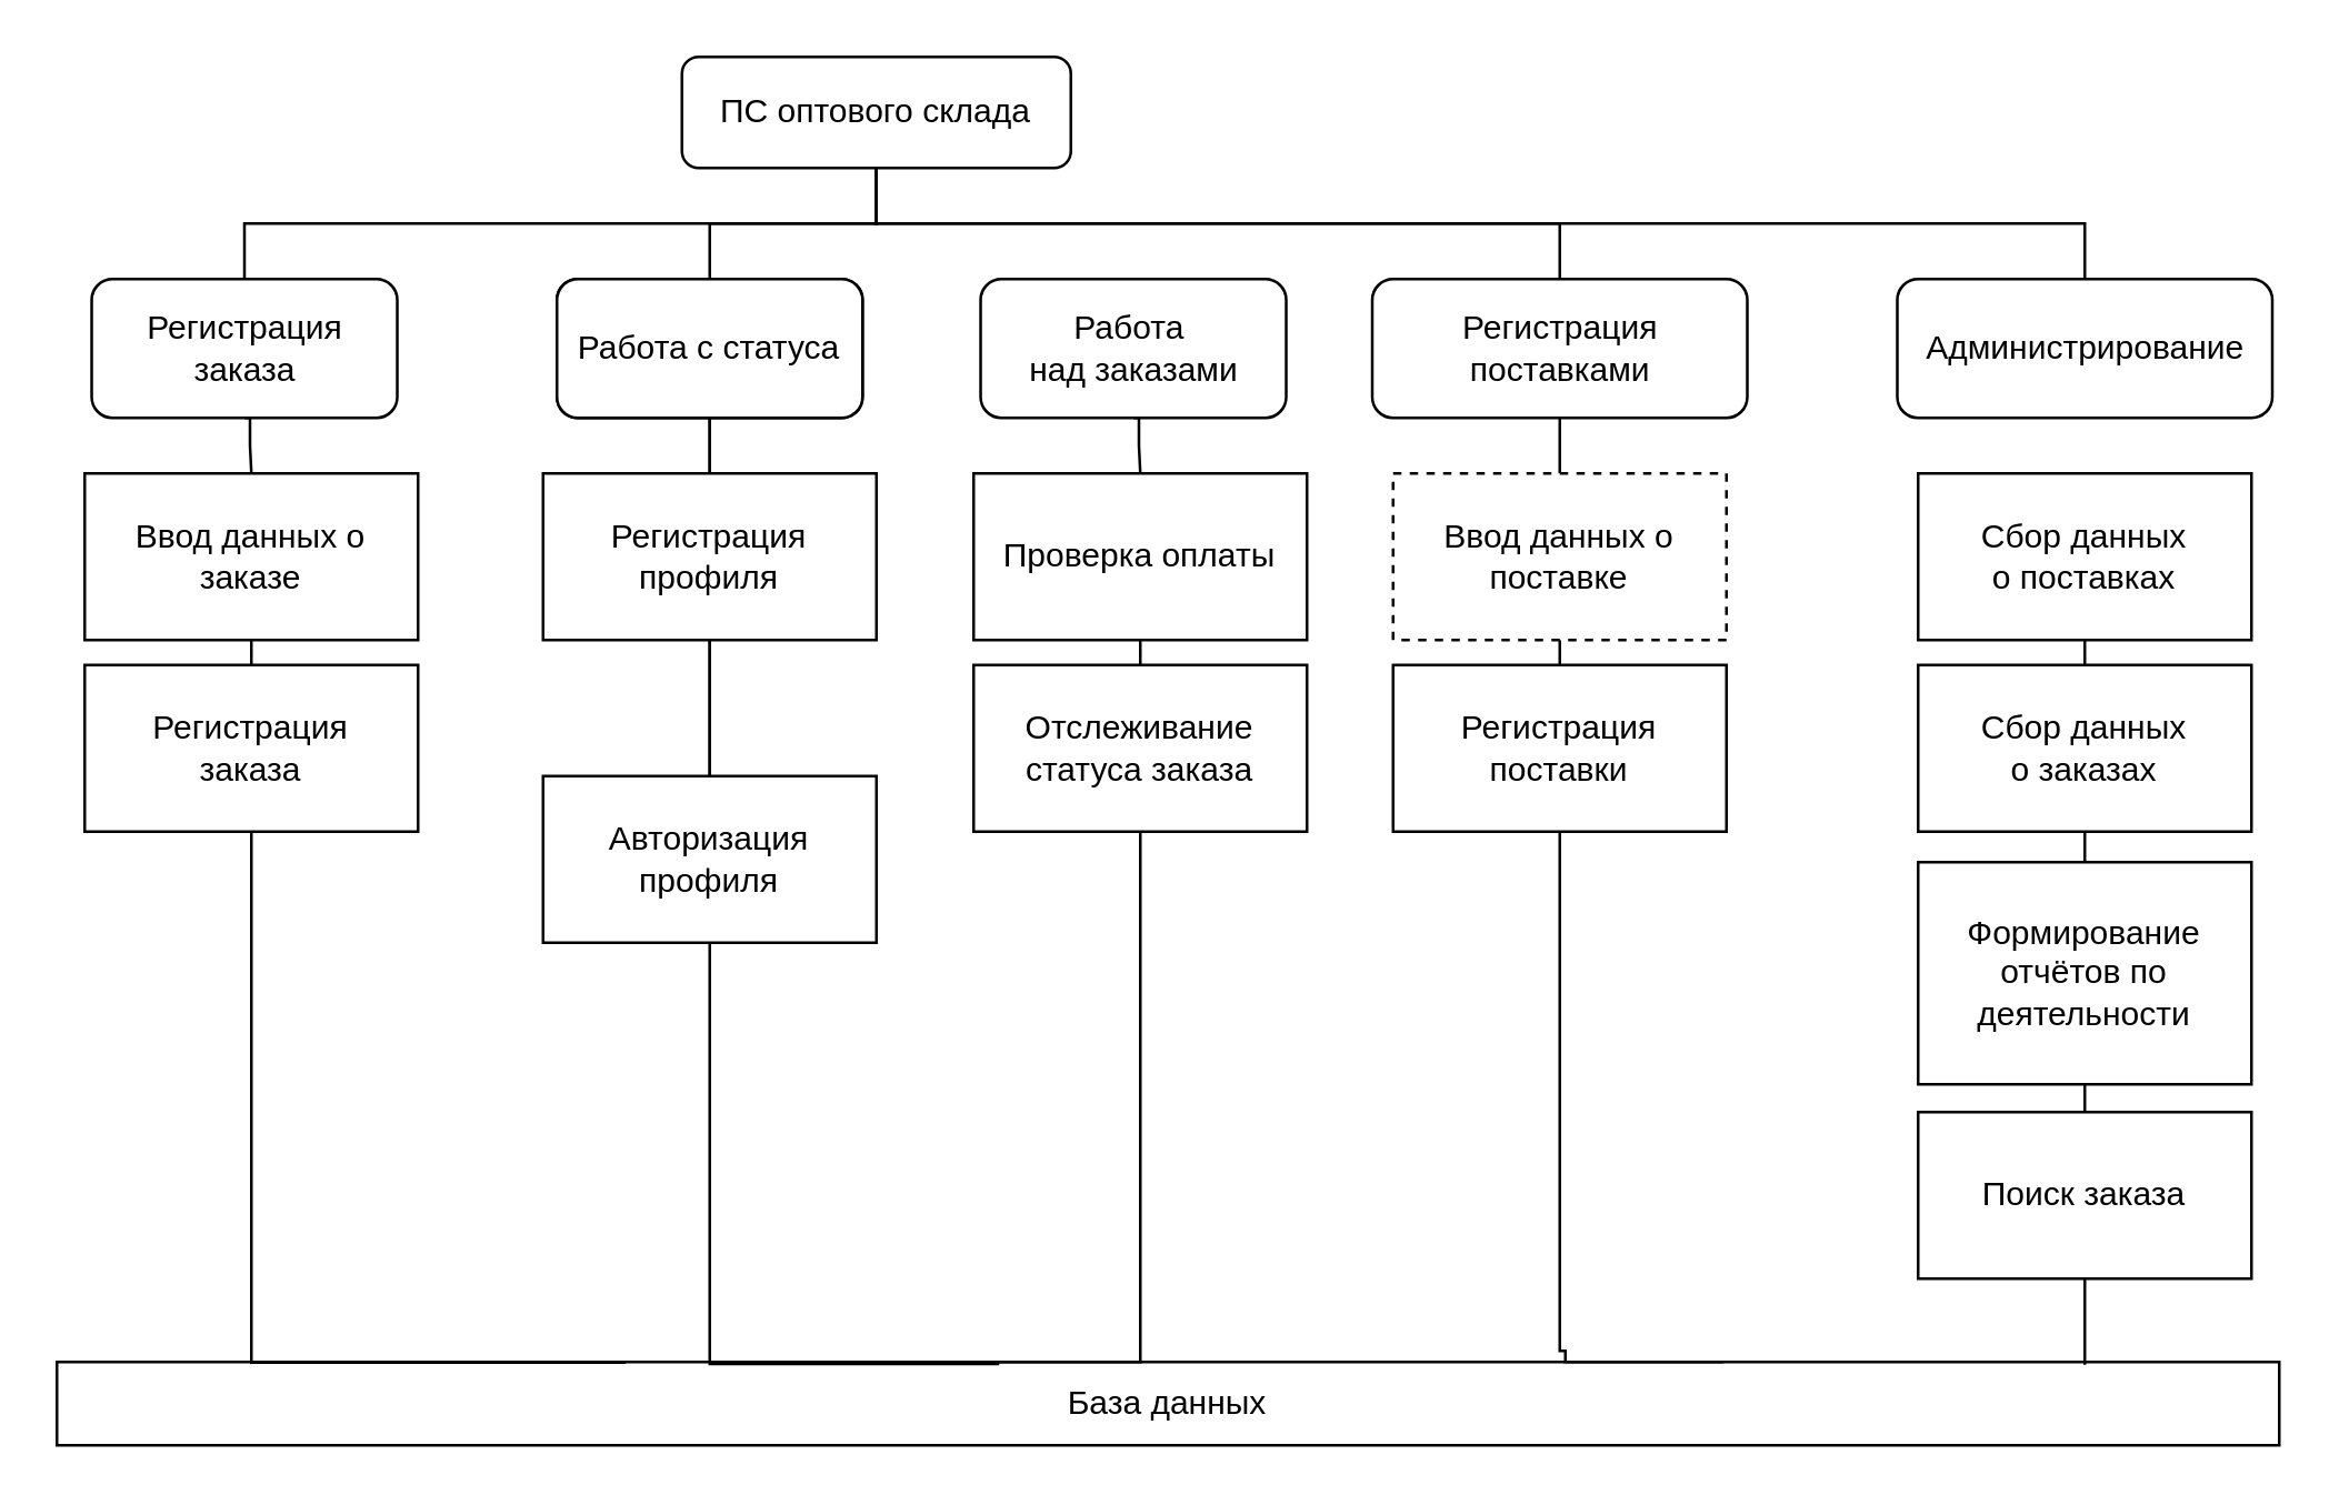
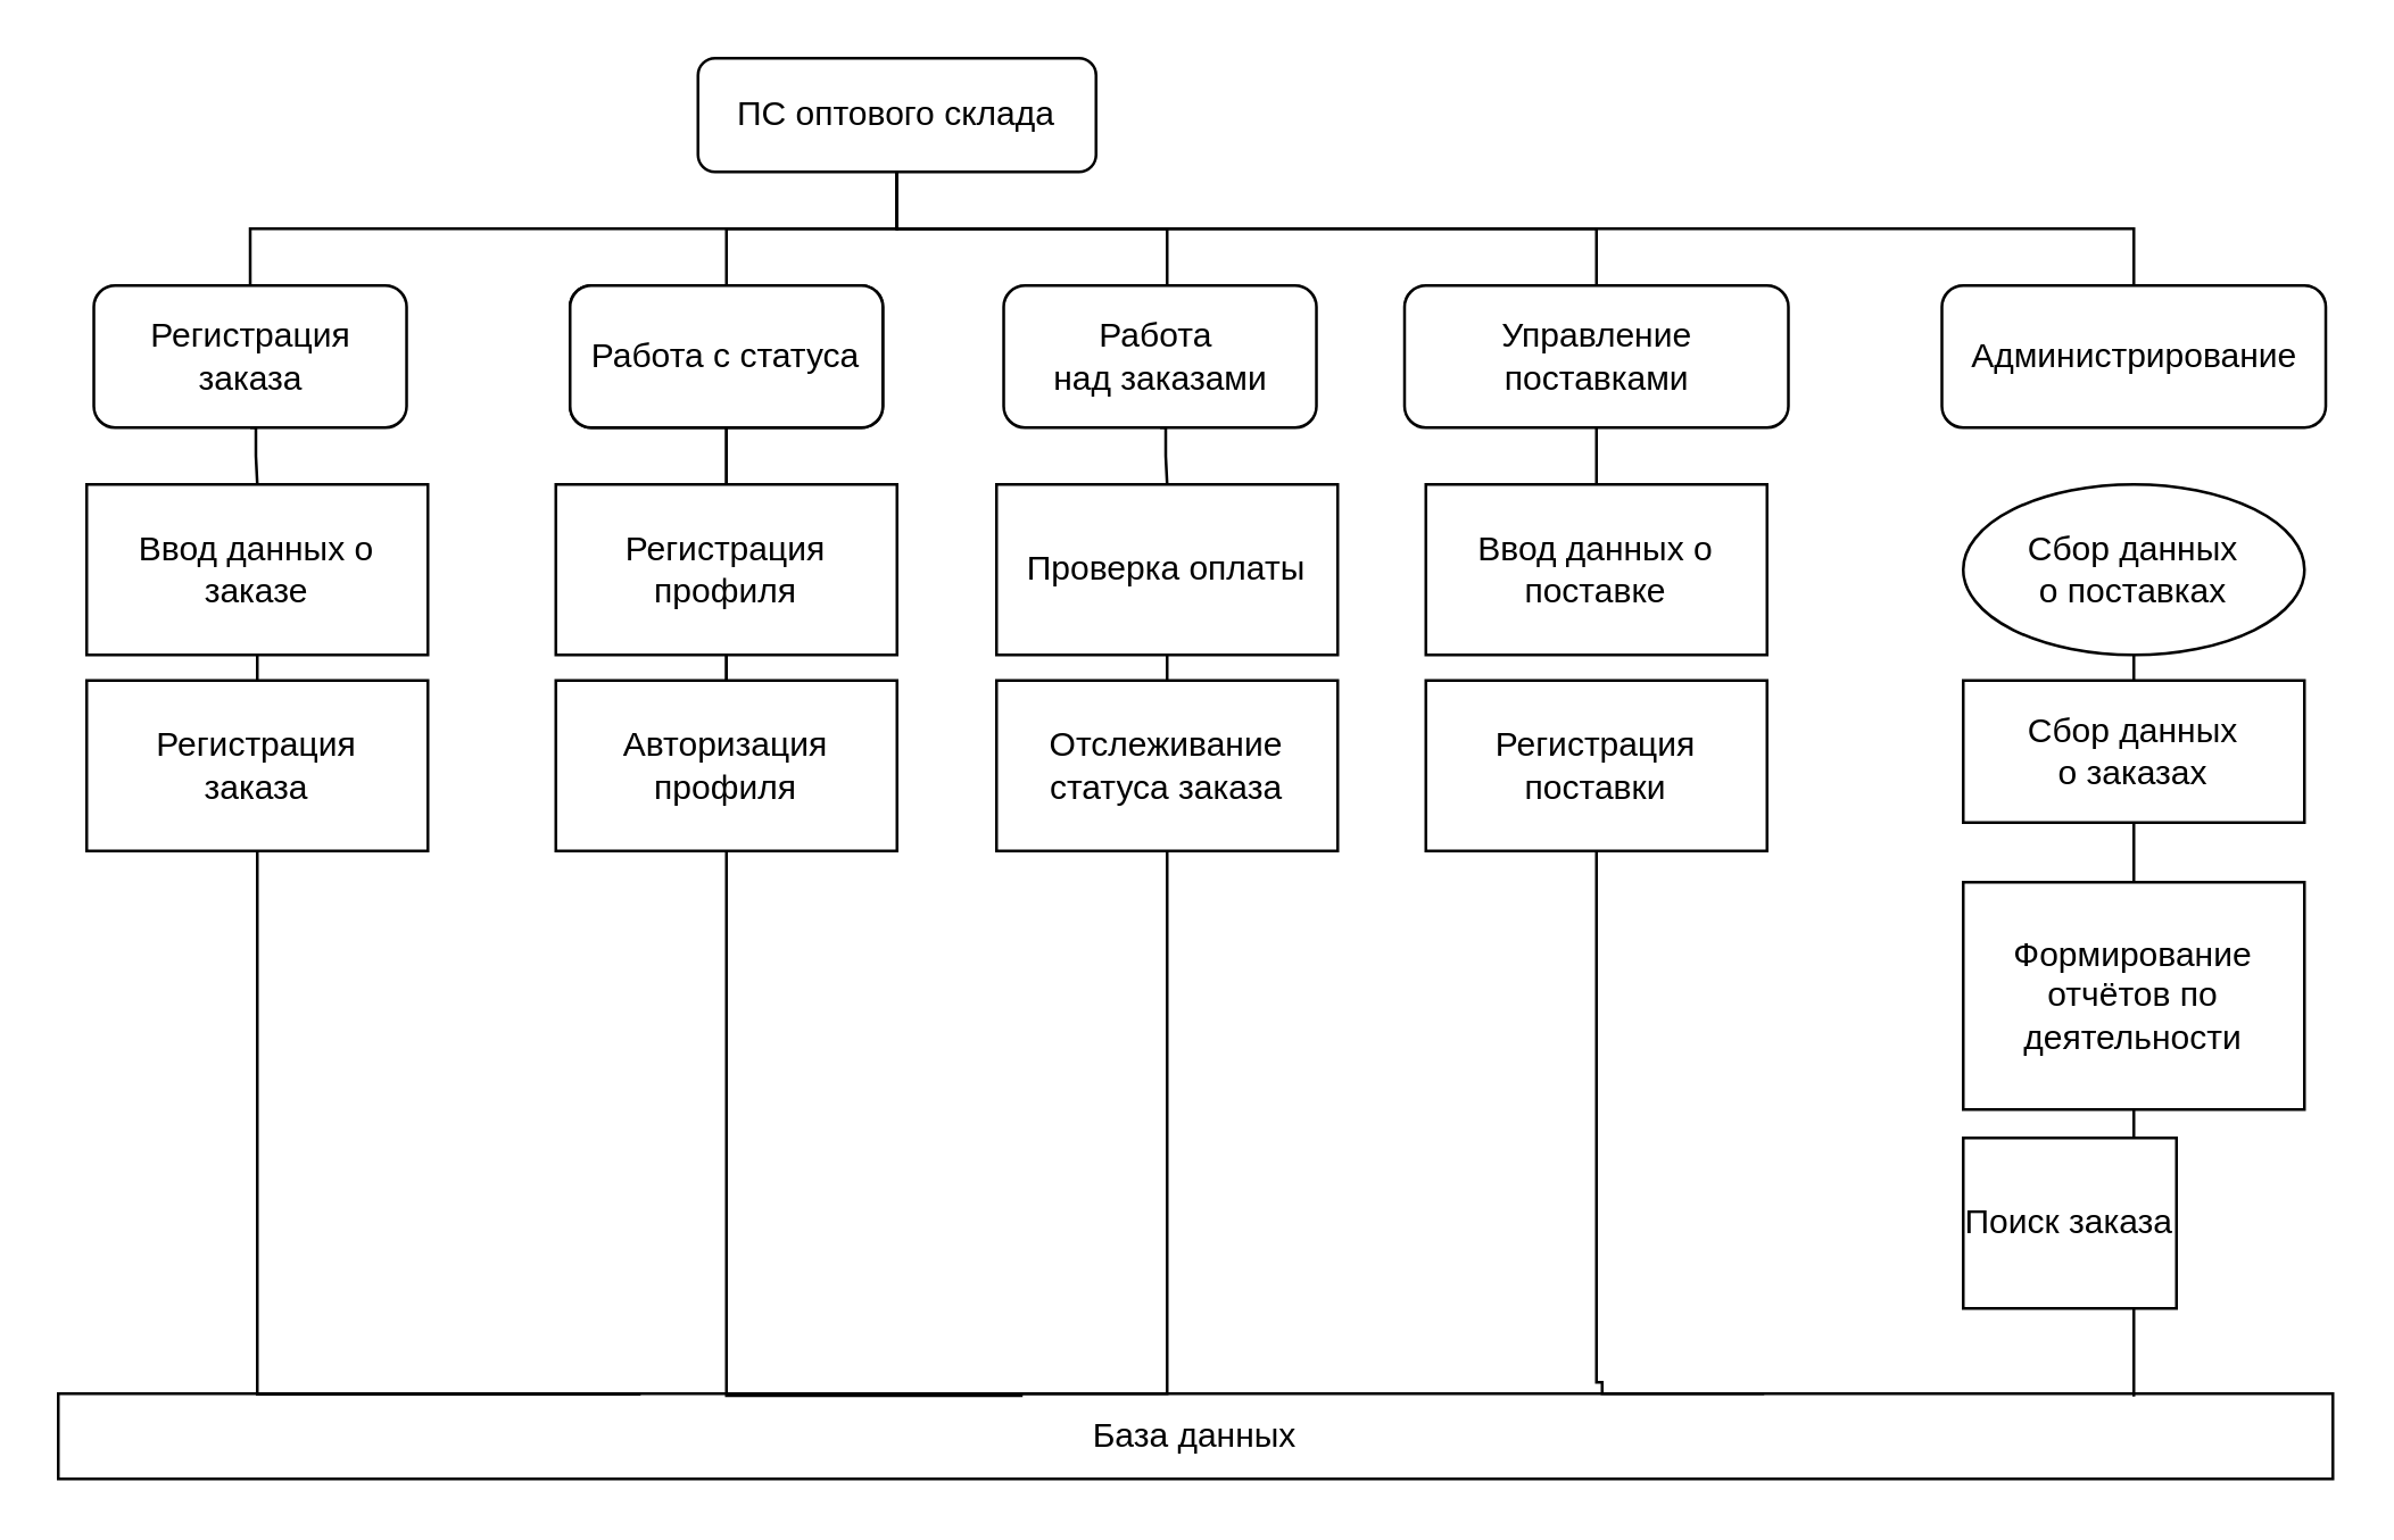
  <mxCell id="0" />
  <mxCell id="1" parent="0" />
  <mxCell id="2" style="edgeStyle=orthogonalEdgeStyle;rounded=0;orthogonalLoop=1;jettySize=auto;html=1;entryX=0.5;entryY=0;entryDx=0;entryDy=0;endArrow=none;endFill=0;" parent="1" source="7" target="9" edge="1"><mxGeometry relative="1" as="geometry"><Array as="points"><mxPoint x="315" y="80" /><mxPoint x="561" y="80" /></Array></mxGeometry></mxCell>
+ <mxCell id="3" style="edgeStyle=orthogonalEdgeStyle;rounded=0;orthogonalLoop=1;jettySize=auto;html=1;entryX=0.5;entryY=0;entryDx=0;entryDy=0;endArrow=none;endFill=0;" parent="1" source="7" target="12" edge="1"><mxGeometry relative="1" as="geometry"><Array as="points"><mxPoint x="315" y="80" /><mxPoint x="410" y="80" /><mxPoint x="410" y="100" /></Array></mxGeometry></mxCell>
  <mxCell id="4" style="edgeStyle=orthogonalEdgeStyle;rounded=0;orthogonalLoop=1;jettySize=auto;html=1;entryX=0.5;entryY=0;entryDx=0;entryDy=0;endArrow=none;endFill=0;" parent="1" source="7" target="10" edge="1"><mxGeometry relative="1" as="geometry"><Array as="points"><mxPoint x="315" y="80" /><mxPoint x="750" y="80" /></Array></mxGeometry></mxCell>
  <mxCell id="5" style="edgeStyle=orthogonalEdgeStyle;rounded=0;orthogonalLoop=1;jettySize=auto;html=1;entryX=0.5;entryY=0;entryDx=0;entryDy=0;endArrow=none;endFill=0;" edge="1" parent="1" source="7" target="28"><mxGeometry relative="1" as="geometry"><Array as="points"><mxPoint x="315" y="80" /><mxPoint x="255" y="80" /></Array></mxGeometry></mxCell>
  <mxCell id="6" style="edgeStyle=orthogonalEdgeStyle;rounded=0;orthogonalLoop=1;jettySize=auto;html=1;entryX=0.5;entryY=0;entryDx=0;entryDy=0;endArrow=none;endFill=0;" edge="1" parent="1" source="7" target="34"><mxGeometry relative="1" as="geometry"><Array as="points"><mxPoint x="315" y="80" /><mxPoint x="87" y="80" /></Array></mxGeometry></mxCell>
  <mxCell id="7" value="ПС оптового склада" style="rounded=1;whiteSpace=wrap;html=1;" parent="1" vertex="1"><mxGeometry x="245" y="20" width="140" height="40" as="geometry" /></mxCell>
  <mxCell id="8" style="edgeStyle=orthogonalEdgeStyle;rounded=0;orthogonalLoop=1;jettySize=auto;html=1;entryX=0.5;entryY=0;entryDx=0;entryDy=0;endArrow=none;endFill=0;" parent="1" source="9" target="24" edge="1"><mxGeometry relative="1" as="geometry" /></mxCell>
- <mxCell id="9" value="Регистрация поставками" style="rounded=1;whiteSpace=wrap;html=1;" parent="1" vertex="1"><mxGeometry x="493.5" y="100" width="135" height="50" as="geometry" /></mxCell>
+ <mxCell id="9" value="Управление поставками" style="rounded=1;whiteSpace=wrap;html=1;" parent="1" vertex="1"><mxGeometry x="493.5" y="100" width="135" height="50" as="geometry" /></mxCell>
  <mxCell id="10" value="Администрирование" style="rounded=1;whiteSpace=wrap;html=1;" parent="1" vertex="1"><mxGeometry x="682.5" y="100" width="135" height="50" as="geometry" /></mxCell>
  <mxCell id="11" style="edgeStyle=orthogonalEdgeStyle;rounded=0;orthogonalLoop=1;jettySize=auto;html=1;exitX=0.5;exitY=1;exitDx=0;exitDy=0;entryX=0.5;entryY=0;entryDx=0;entryDy=0;endArrow=none;endFill=0;" parent="1" source="12" target="20" edge="1"><mxGeometry relative="1" as="geometry"><Array as="points"><mxPoint x="409.51" y="150" /><mxPoint x="409.51" y="160" /></Array><mxPoint x="485" y="150" as="sourcePoint" /></mxGeometry></mxCell>
  <mxCell id="12" value="Работа&amp;nbsp;&lt;div&gt;над заказами&lt;/div&gt;" style="rounded=1;whiteSpace=wrap;html=1;" parent="1" vertex="1"><mxGeometry x="352.51" y="100" width="110" height="50" as="geometry" /></mxCell>
  <mxCell id="13" value="База данных" style="rounded=0;whiteSpace=wrap;html=1;" parent="1" vertex="1"><mxGeometry x="20" y="490" width="800" height="30" as="geometry" /></mxCell>
  <mxCell id="14" style="edgeStyle=orthogonalEdgeStyle;rounded=0;orthogonalLoop=1;jettySize=auto;html=1;exitX=0.5;exitY=1;exitDx=0;exitDy=0;entryX=0.5;entryY=0;entryDx=0;entryDy=0;endArrow=none;endFill=0;" parent="1" source="15" target="17" edge="1"><mxGeometry relative="1" as="geometry" /></mxCell>
- <mxCell id="15" value="Сбор данных&lt;br&gt;о поставках" style="rounded=0;whiteSpace=wrap;html=1;" parent="1" vertex="1"><mxGeometry x="690" y="170" width="120" height="60" as="geometry" /></mxCell>
+ <mxCell id="15" value="Сбор данных&lt;br&gt;о поставках" style="ellipse;whiteSpace=wrap;html=1;" parent="1" vertex="1"><mxGeometry x="690" y="170" width="120" height="60" as="geometry" /></mxCell>
  <mxCell id="16" style="edgeStyle=orthogonalEdgeStyle;rounded=0;orthogonalLoop=1;jettySize=auto;html=1;exitX=0.5;exitY=1;exitDx=0;exitDy=0;entryX=0.5;entryY=0;entryDx=0;entryDy=0;endArrow=none;endFill=0;" parent="1" source="17" target="18" edge="1"><mxGeometry relative="1" as="geometry" /></mxCell>
- <mxCell id="17" value="Сбор данных&lt;br&gt;о заказах" style="rounded=0;whiteSpace=wrap;html=1;" parent="1" vertex="1"><mxGeometry x="690" y="239" width="120" height="60" as="geometry" /></mxCell>
+ <mxCell id="17" value="Сбор данных&lt;br&gt;о заказах" style="rounded=0;whiteSpace=wrap;html=1;" parent="1" vertex="1"><mxGeometry x="690" y="239" width="120" height="50" as="geometry" /></mxCell>
  <mxCell id="18" value="Формирование&lt;br&gt;отчётов по деятельности" style="rounded=0;whiteSpace=wrap;html=1;" parent="1" vertex="1"><mxGeometry x="690" y="310" width="120" height="80" as="geometry" /></mxCell>
  <mxCell id="19" style="edgeStyle=orthogonalEdgeStyle;rounded=0;orthogonalLoop=1;jettySize=auto;html=1;exitX=0.5;exitY=1;exitDx=0;exitDy=0;entryX=0.5;entryY=0;entryDx=0;entryDy=0;endArrow=none;endFill=0;" parent="1" source="20" target="21" edge="1"><mxGeometry relative="1" as="geometry" /></mxCell>
  <mxCell id="20" value="Проверка оплаты" style="rounded=0;whiteSpace=wrap;html=1;" parent="1" vertex="1"><mxGeometry x="350" y="170" width="120" height="60" as="geometry" /></mxCell>
  <mxCell id="21" value="Отслеживание статуса заказа" style="rounded=0;whiteSpace=wrap;html=1;" parent="1" vertex="1"><mxGeometry x="350" y="239" width="120" height="60" as="geometry" /></mxCell>
  <mxCell id="22" style="edgeStyle=orthogonalEdgeStyle;rounded=0;orthogonalLoop=1;jettySize=auto;html=1;endArrow=none;endFill=0;exitX=0.5;exitY=1;exitDx=0;exitDy=0;" parent="1" source="21" edge="1"><mxGeometry relative="1" as="geometry"><mxPoint x="350" y="490" as="targetPoint" /><Array as="points"><mxPoint x="410" y="490" /></Array><mxPoint x="410" y="370" as="sourcePoint" /></mxGeometry></mxCell>
- <mxCell id="23" style="edgeStyle=orthogonalEdgeStyle;rounded=0;orthogonalLoop=1;jettySize=auto;html=1;exitX=0.5;exitY=1;exitDx=0;exitDy=0;entryX=0.5;entryY=0;entryDx=0;entryDy=0;endArrow=none;endFill=0;" parent="1" source="24" target="25" edge="1"><mxGeometry relative="1" as="geometry" /></mxCell>
- <mxCell id="24" value="Ввод данных о поставке" style="rounded=0;whiteSpace=wrap;html=1;dashed=1;" parent="1" vertex="1"><mxGeometry x="501" y="170" width="120" height="60" as="geometry" /></mxCell>
+ <mxCell id="24" value="Ввод данных о поставке" style="rounded=0;whiteSpace=wrap;html=1;" parent="1" vertex="1"><mxGeometry x="501" y="170" width="120" height="60" as="geometry" /></mxCell>
  <mxCell id="25" value="Регистрация&lt;div&gt;поставки&lt;/div&gt;" style="rounded=0;whiteSpace=wrap;html=1;" parent="1" vertex="1"><mxGeometry x="501" y="239" width="120" height="60" as="geometry" /></mxCell>
  <mxCell id="26" style="edgeStyle=orthogonalEdgeStyle;rounded=0;orthogonalLoop=1;jettySize=auto;html=1;endArrow=none;endFill=0;entryX=0.75;entryY=0;entryDx=0;entryDy=0;" parent="1" source="25" edge="1" target="13"><mxGeometry relative="1" as="geometry"><mxPoint x="510" y="486" as="targetPoint" /><Array as="points"><mxPoint x="561" y="486" /><mxPoint x="563" y="486" /></Array></mxGeometry></mxCell>
  <mxCell id="27" style="edgeStyle=orthogonalEdgeStyle;rounded=0;orthogonalLoop=1;jettySize=auto;html=1;endArrow=none;endFill=0;" parent="1" source="18" edge="1"><mxGeometry relative="1" as="geometry"><Array as="points"><mxPoint x="750" y="491" /></Array><mxPoint x="750" y="491" as="targetPoint" /></mxGeometry></mxCell>
  <mxCell id="28" value="Отслеживание статуса заказа" style="rounded=1;whiteSpace=wrap;html=1;" vertex="1" parent="1"><mxGeometry x="200" y="100" width="110" height="50" as="geometry" /></mxCell>
  <mxCell id="29" style="edgeStyle=orthogonalEdgeStyle;rounded=0;orthogonalLoop=1;jettySize=auto;html=1;endArrow=none;endFill=0;" edge="1" parent="1" source="30" target="41"><mxGeometry relative="1" as="geometry" /></mxCell>
  <mxCell id="30" value="Работа с статуса" style="rounded=1;whiteSpace=wrap;html=1;" vertex="1" parent="1"><mxGeometry x="200" y="100" width="110" height="50" as="geometry" /></mxCell>
  <mxCell id="31" style="edgeStyle=orthogonalEdgeStyle;rounded=0;orthogonalLoop=1;jettySize=auto;html=1;endArrow=none;endFill=0;" edge="1" parent="1" source="40" target="41"><mxGeometry relative="1" as="geometry" /></mxCell>
- <mxCell id="32" value="Поиск заказа" style="rounded=0;whiteSpace=wrap;html=1;" vertex="1" parent="1"><mxGeometry x="690" y="400" width="120" height="60" as="geometry" /></mxCell>
+ <mxCell id="32" value="Поиск заказа" style="rounded=0;whiteSpace=wrap;html=1;" vertex="1" parent="1"><mxGeometry x="690" y="400" width="75" height="60" as="geometry" /></mxCell>
  <mxCell id="33" style="edgeStyle=orthogonalEdgeStyle;rounded=0;orthogonalLoop=1;jettySize=auto;html=1;exitX=0.5;exitY=1;exitDx=0;exitDy=0;entryX=0.5;entryY=0;entryDx=0;entryDy=0;endArrow=none;endFill=0;" edge="1" source="34" target="36" parent="1"><mxGeometry relative="1" as="geometry"><Array as="points"><mxPoint x="89.51" y="150" /><mxPoint x="89.51" y="160" /></Array><mxPoint x="165" y="150" as="sourcePoint" /></mxGeometry></mxCell>
  <mxCell id="34" value="Регистрация&lt;div&gt;заказа&lt;/div&gt;" style="rounded=1;whiteSpace=wrap;html=1;" vertex="1" parent="1"><mxGeometry x="32.51" y="100" width="110" height="50" as="geometry" /></mxCell>
  <mxCell id="35" style="edgeStyle=orthogonalEdgeStyle;rounded=0;orthogonalLoop=1;jettySize=auto;html=1;exitX=0.5;exitY=1;exitDx=0;exitDy=0;entryX=0.5;entryY=0;entryDx=0;entryDy=0;endArrow=none;endFill=0;" edge="1" source="36" target="37" parent="1"><mxGeometry relative="1" as="geometry" /></mxCell>
  <mxCell id="36" value="Ввод данных о заказе" style="rounded=0;whiteSpace=wrap;html=1;" vertex="1" parent="1"><mxGeometry x="30" y="170" width="120" height="60" as="geometry" /></mxCell>
  <mxCell id="37" value="Регистрация&lt;div&gt;заказа&lt;/div&gt;" style="rounded=0;whiteSpace=wrap;html=1;" vertex="1" parent="1"><mxGeometry x="30" y="239" width="120" height="60" as="geometry" /></mxCell>
  <mxCell id="38" style="edgeStyle=orthogonalEdgeStyle;rounded=0;orthogonalLoop=1;jettySize=auto;html=1;entryX=0.424;entryY=0.024;entryDx=0;entryDy=0;entryPerimeter=0;endArrow=none;endFill=0;" edge="1" parent="1" source="28" target="13"><mxGeometry relative="1" as="geometry"><Array as="points"><mxPoint x="255" y="491" /></Array></mxGeometry></mxCell>
  <mxCell id="39" style="edgeStyle=orthogonalEdgeStyle;rounded=0;orthogonalLoop=1;jettySize=auto;html=1;entryX=0.256;entryY=0.005;entryDx=0;entryDy=0;entryPerimeter=0;endArrow=none;endFill=0;exitX=0.5;exitY=1;exitDx=0;exitDy=0;" edge="1" parent="1" source="37" target="13"><mxGeometry relative="1" as="geometry"><mxPoint x="90" y="370" as="sourcePoint" /><Array as="points"><mxPoint x="90" y="490" /></Array></mxGeometry></mxCell>
- <mxCell id="40" value="Авторизация профиля" style="rounded=0;whiteSpace=wrap;html=1;" vertex="1" parent="1"><mxGeometry x="195" y="279" width="120" height="60" as="geometry" /></mxCell>
+ <mxCell id="40" value="Авторизация профиля" style="rounded=0;whiteSpace=wrap;html=1;" vertex="1" parent="1"><mxGeometry x="195" y="239" width="120" height="60" as="geometry" /></mxCell>
  <mxCell id="41" value="Регистрация профиля" style="rounded=0;whiteSpace=wrap;html=1;" vertex="1" parent="1"><mxGeometry x="195" y="170" width="120" height="60" as="geometry" /></mxCell>
